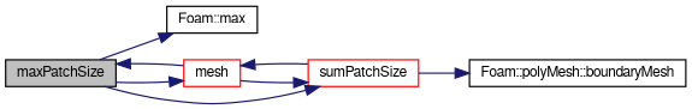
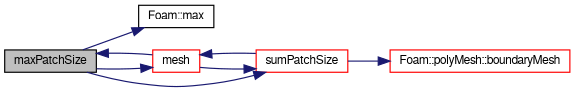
  digraph {
    rankdir=LR
    node [color=black fontname=FreeSans fontsize=10 shape=record]
    edge [color=midnightblue fontname=FreeSans fontsize=10 labelfontname=FreeSans labelfontsize=10 style=solid]
    n1 [fillcolor=grey75 fontcolor=black height=0.2 label=maxPatchSize style=filled width=0.4]
    n2 [height=0.2 label="Foam::max" width=0.4]
    n3 [color=red height=0.2 label=mesh width=0.4]
    n4 [color=red height=0.2 label=sumPatchSize width=0.4]
-   n5 [height=0.2 label="Foam::polyMesh::boundaryMesh" width=0.4]
+   n5 [color=red height=0.2 label="Foam::polyMesh::boundaryMesh" width=0.4]
    n1 -> n2
    n1 -> n3
    n1 -> n4
    n3 -> n1
    n3 -> n4
    n4 -> n3
    n4 -> n5
  }
